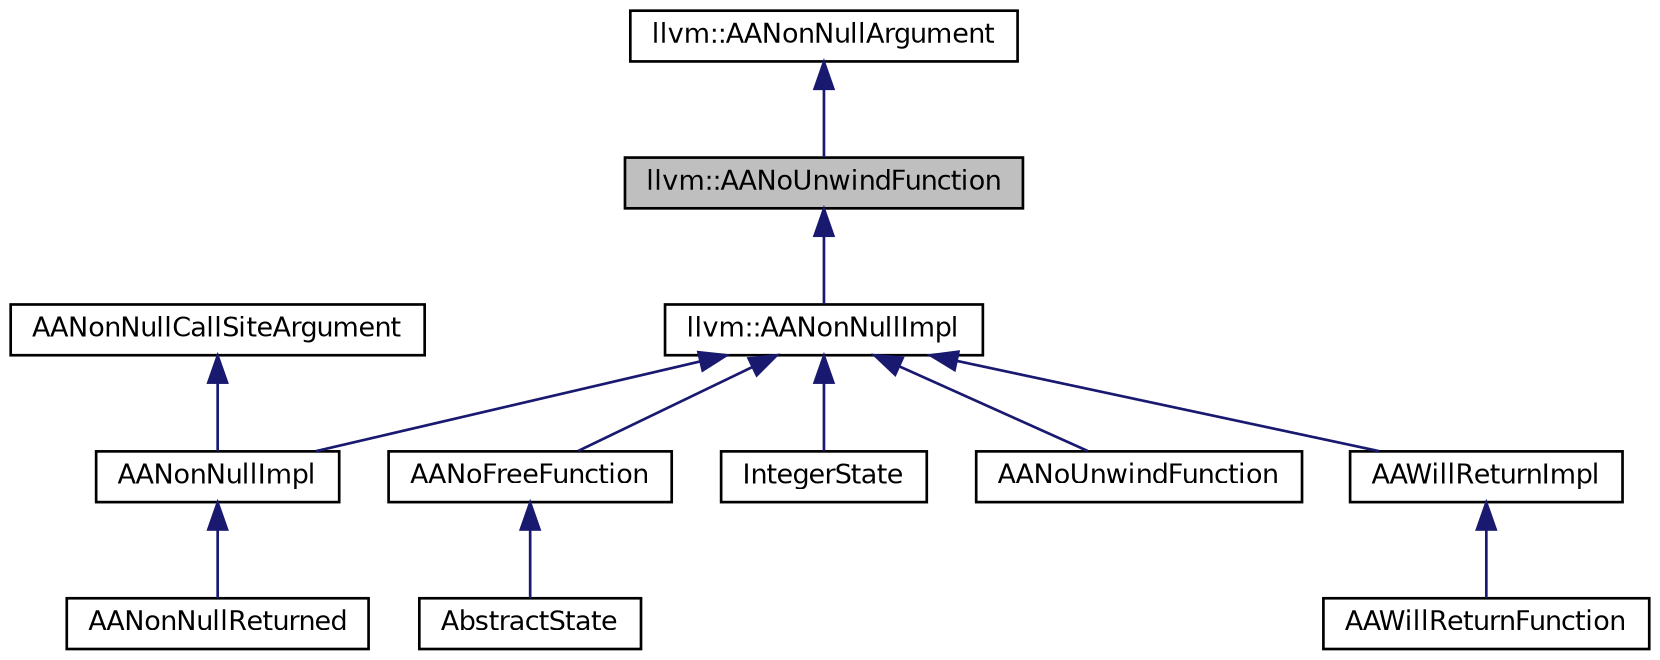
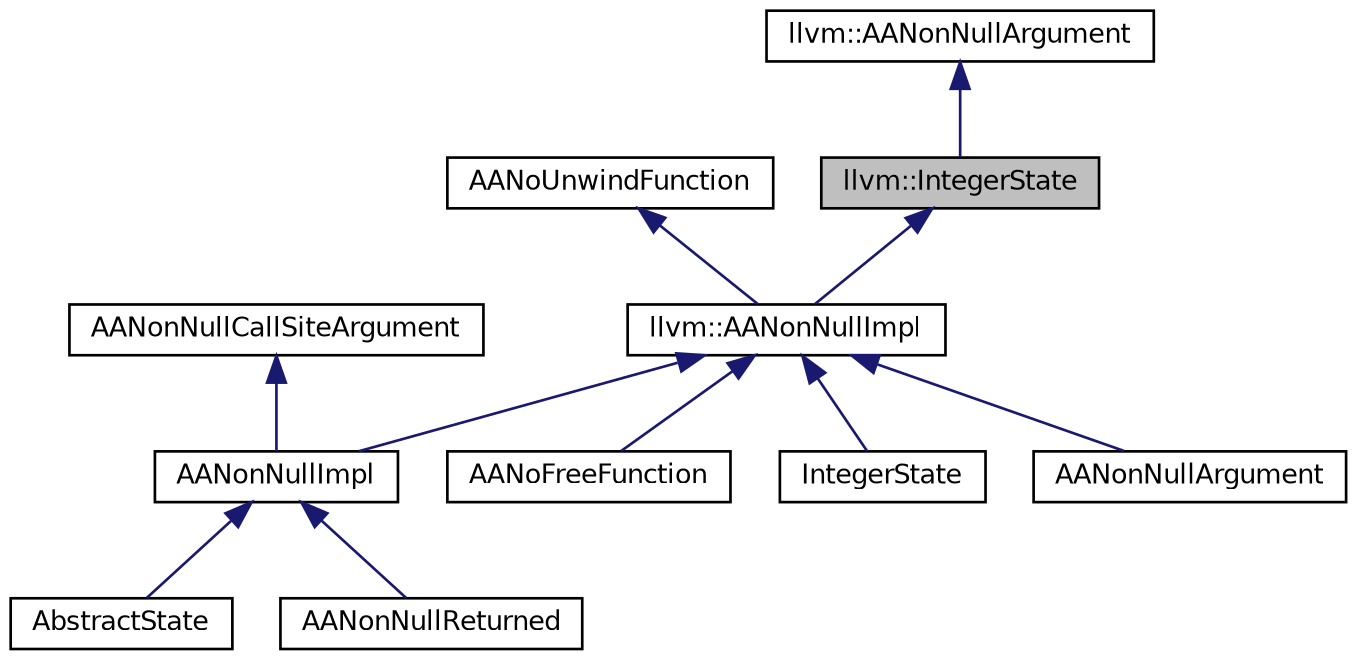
  digraph {
    node [color=black fontname=Helvetica fontsize=10 shape=box]
    edge [color=midnightblue dir=back fontname=Helvetica fontsize=10 labelfontname=Helvetica labelfontsize=10 style=solid]
-   n1 [fillcolor=grey75 fontcolor=black height=0.2 label="llvm::AANoUnwindFunction" style=filled width=0.4]
+   n1 [fillcolor=grey75 fontcolor=black height=0.2 label="llvm::IntegerState" style=filled width=0.4]
    n2 [height=0.2 label="llvm::AANonNullImpl" width=0.4]
    n3 [height=0.2 label=AANoFreeFunction width=0.4]
    n4 [height=0.2 label=IntegerState width=0.4]
    n5 [height=0.2 label=AANoUnwindFunction width=0.4]
    n6 [height=0.2 label=AANonNullImpl width=0.4]
-   n7 [height=0.2 label=AAWillReturnImpl width=0.4]
+   n7 [height=0.2 label=AANonNullArgument width=0.4]
    n8 [height=0.2 label="llvm::AANonNullArgument" width=0.4]
    n9 [height=0.2 label=AbstractState width=0.4]
    n10 [height=0.2 label=AANonNullReturned width=0.4]
-   n11 [height=0.2 label=AAWillReturnFunction width=0.4]
    n12 [height=0.2 label=AANonNullCallSiteArgument width=0.4]
    n1 -> n2
    n2 -> n3
    n2 -> n4
-   n2 -> n5
+   n5 -> n2
    n2 -> n6
    n2 -> n7
-   n3 -> n9
+   n6 -> n9
    n6 -> n10
-   n7 -> n11
    n8 -> n1
    n12 -> n6
  }
